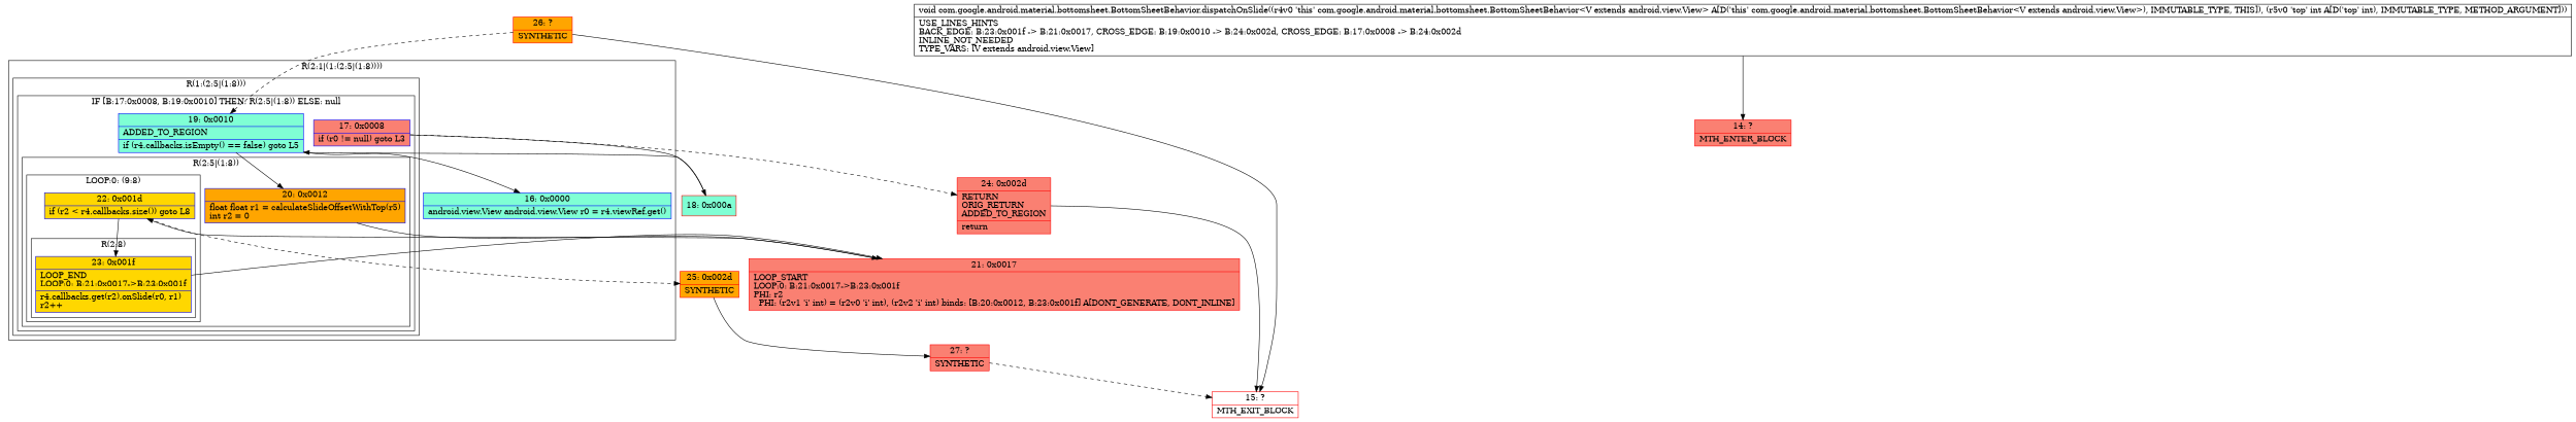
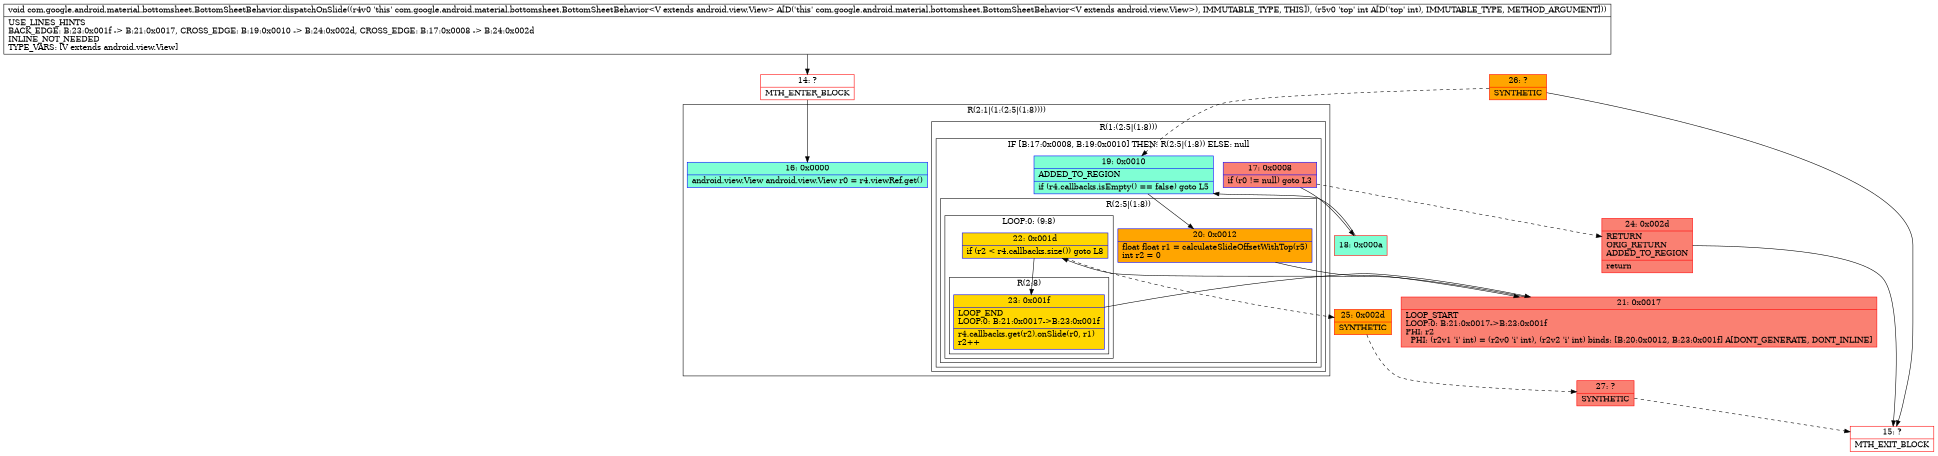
  digraph {
    node [color=red fillcolor=salmon shape=record style=filled]
    n1 [color=blue fillcolor=gold label="{23\:\ 0x001f|LOOP_END\lLOOP:0: B:21:0x0017\-\>B:23:0x001f\l|r4.callbacks.get(r2).onSlide(r0, r1)\lr2++\l}"]
    n2 [color=blue fillcolor=gold label="{22\:\ 0x001d|if (r2 \< r4.callbacks.size()) goto L8\l}"]
    n3 [color=blue fillcolor=orange label="{20\:\ 0x0012|float float r1 = calculateSlideOffsetWithTop(r5)\lint r2 = 0\l}"]
    n4 [color=blue label="{17\:\ 0x0008|if (r0 != null) goto L3\l}"]
    n5 [color=blue fillcolor=aquamarine label="{19\:\ 0x0010|ADDED_TO_REGION\l|if (r4.callbacks.isEmpty() == false) goto L5\l}"]
    n6 [color=blue fillcolor=aquamarine label="{16\:\ 0x0000|android.view.View android.view.View r0 = r4.viewRef.get()\l}"]
    n7 [label="{21\:\ 0x0017|LOOP_START\lLOOP:0: B:21:0x0017\-\>B:23:0x001f\lPHI: r2 \l  PHI: (r2v1 'i' int) = (r2v0 'i' int), (r2v2 'i' int) binds: [B:20:0x0012, B:23:0x001f] A[DONT_GENERATE, DONT_INLINE]\l}"]
    n8 [fillcolor=orange label="{25\:\ 0x002d|SYNTHETIC\l}"]
    n9 [fillcolor=aquamarine label="{18\:\ 0x000a}"]
    n10 [label="{24\:\ 0x002d|RETURN\lORIG_RETURN\lADDED_TO_REGION\l|return\l}"]
    n11 [fillcolor=white label="{15\:\ ?|MTH_EXIT_BLOCK\l}"]
    n12 [fillcolor=orange label="{26\:\ ?|SYNTHETIC\l}"]
    n13 [label="{27\:\ ?|SYNTHETIC\l}"]
-   n14 [label="{14\:\ ?|MTH_ENTER_BLOCK\l}"]
+   n14 [fillcolor=white label="{14\:\ ?|MTH_ENTER_BLOCK\l}"]
    n15 [fillcolor=white label="{void com.google.android.material.bottomsheet.BottomSheetBehavior.dispatchOnSlide((r4v0 'this' com.google.android.material.bottomsheet.BottomSheetBehavior\<V extends android.view.View\> A[D('this' com.google.android.material.bottomsheet.BottomSheetBehavior\<V extends android.view.View\>), IMMUTABLE_TYPE, THIS]), (r5v0 'top' int A[D('top' int), IMMUTABLE_TYPE, METHOD_ARGUMENT]))  | USE_LINES_HINTS\lBACK_EDGE: B:23:0x001f \-\> B:21:0x0017, CROSS_EDGE: B:19:0x0010 \-\> B:24:0x002d, CROSS_EDGE: B:17:0x0008 \-\> B:24:0x002d\lINLINE_NOT_NEEDED\lTYPE_VARS: [V extends android.view.View]\l}" color=""]
    subgraph cluster_1 {
      label="R(2:1|(1:(2:5|(1:8))))"
      n6
      subgraph cluster_2 {
        label="R(1:(2:5|(1:8)))"
        subgraph cluster_3 {
          label="IF [B:17:0x0008, B:19:0x0010] THEN: R(2:5|(1:8)) ELSE: null"
          n4
          n5
          subgraph cluster_4 {
            label="R(2:5|(1:8))"
            n3
            subgraph cluster_5 {
              label="LOOP:0: (9:8)"
              n2
              subgraph cluster_6 {
                label="R(2:8)"
                n1
              }
            }
          }
        }
      }
    }
    n1 -> n7
    n2 -> n1
    n2 -> n8 [style=dashed]
    n3 -> n7
    n4 -> n9
    n4 -> n10 [style=dashed]
    n5 -> n3
    n7 -> n2
-   n8 -> n13
+   n8 -> n13 [style=dashed]
    n9 -> n5
    n10 -> n11
    n12 -> n5 [style=dashed]
    n12 -> n11
    n13 -> n11 [style=dashed]
-   n5 -> n6
+   n14 -> n6
    n15 -> n14
  }
